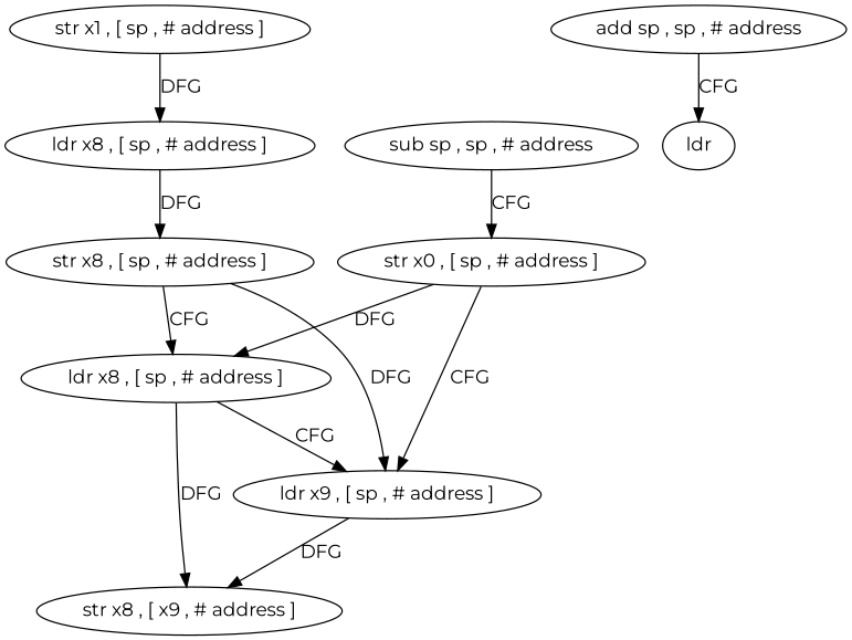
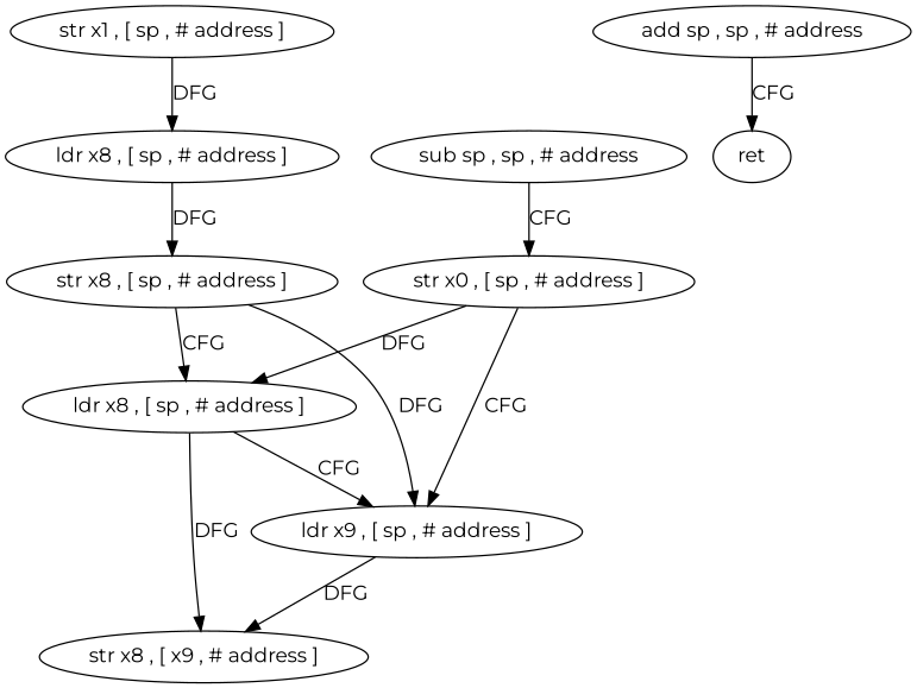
  digraph {
    fontname=Montserrat
    node [fontname=Montserrat]
    edge [fontname=Montserrat]
    n1 [label="sub sp , sp , # address"]
    n2 [label="str x0 , [ sp , # address ]"]
    n3 [label="ldr x8 , [ sp , # address ]"]
    n4 [label="ldr x9 , [ sp , # address ]"]
    n5 [label="str x1 , [ sp , # address ]"]
    n6 [label="ldr x8 , [ sp , # address ]"]
    n7 [label="str x8 , [ x9 , # address ]"]
    n8 [label="str x8 , [ sp , # address ]"]
    n9 [label="add sp , sp , # address"]
-   n10 [label=ldr]
+   n10 [label=ret]
    n1 -> n2 [label=CFG]
    n2 -> n3 [label=DFG]
    n2 -> n4 [label=CFG]
    n3 -> n4 [label=CFG]
    n3 -> n7 [label=DFG]
    n4 -> n7 [label=DFG]
    n5 -> n6 [label=DFG]
    n6 -> n8 [label=DFG]
    n8 -> n3 [label=CFG]
    n8 -> n4 [label=DFG]
    n9 -> n10 [label=CFG]
  }
